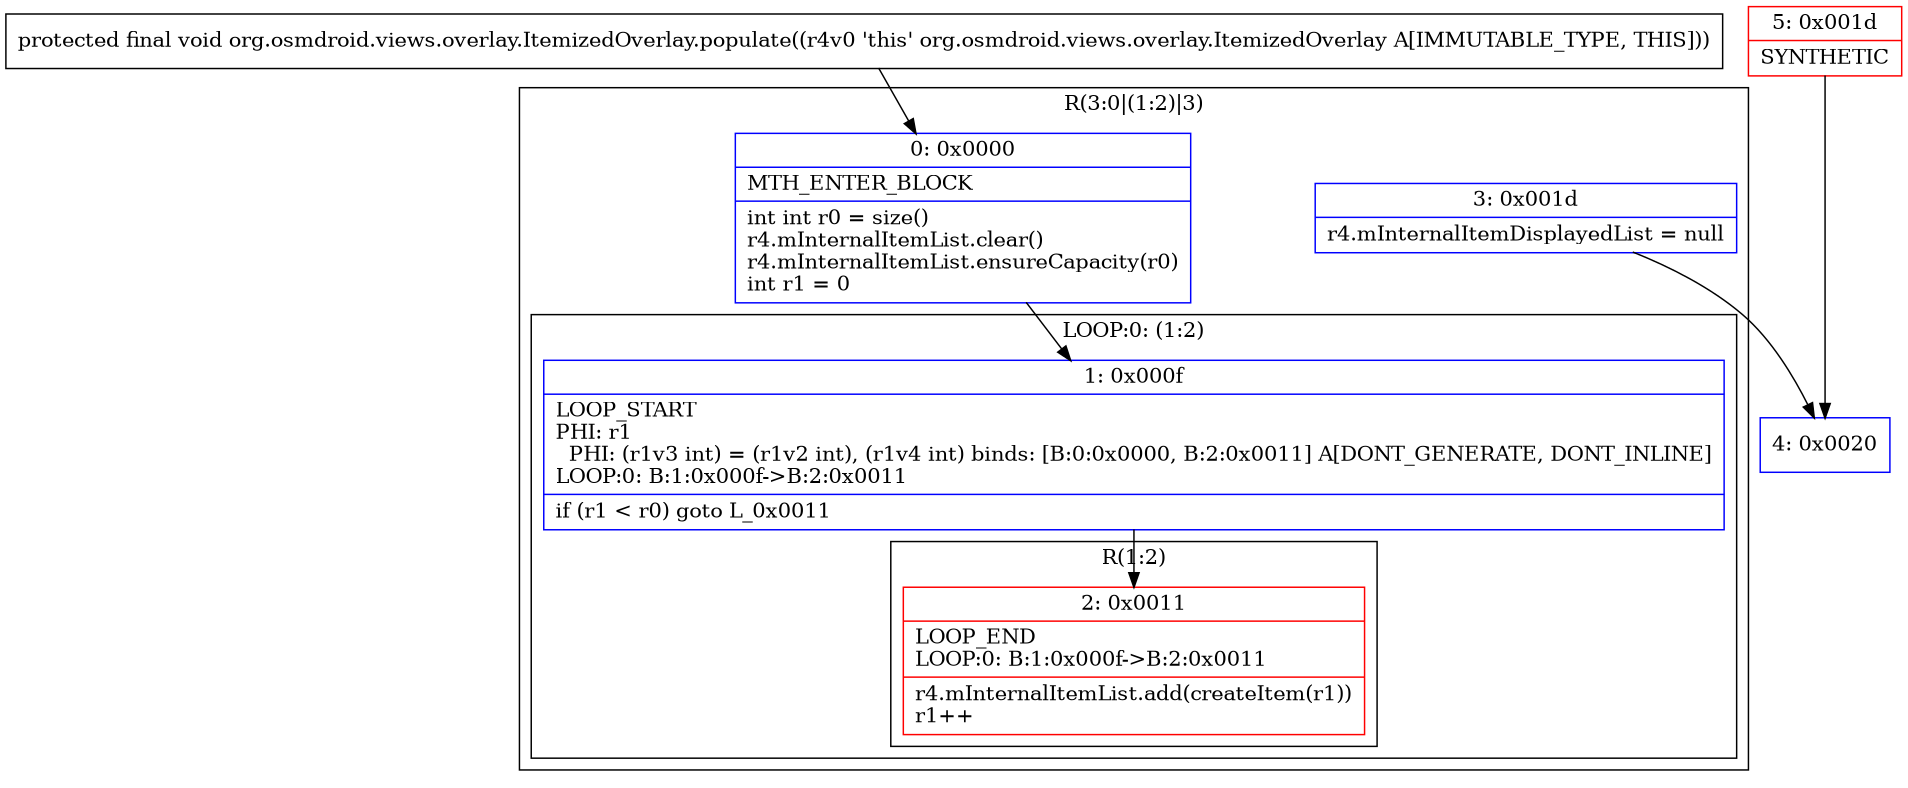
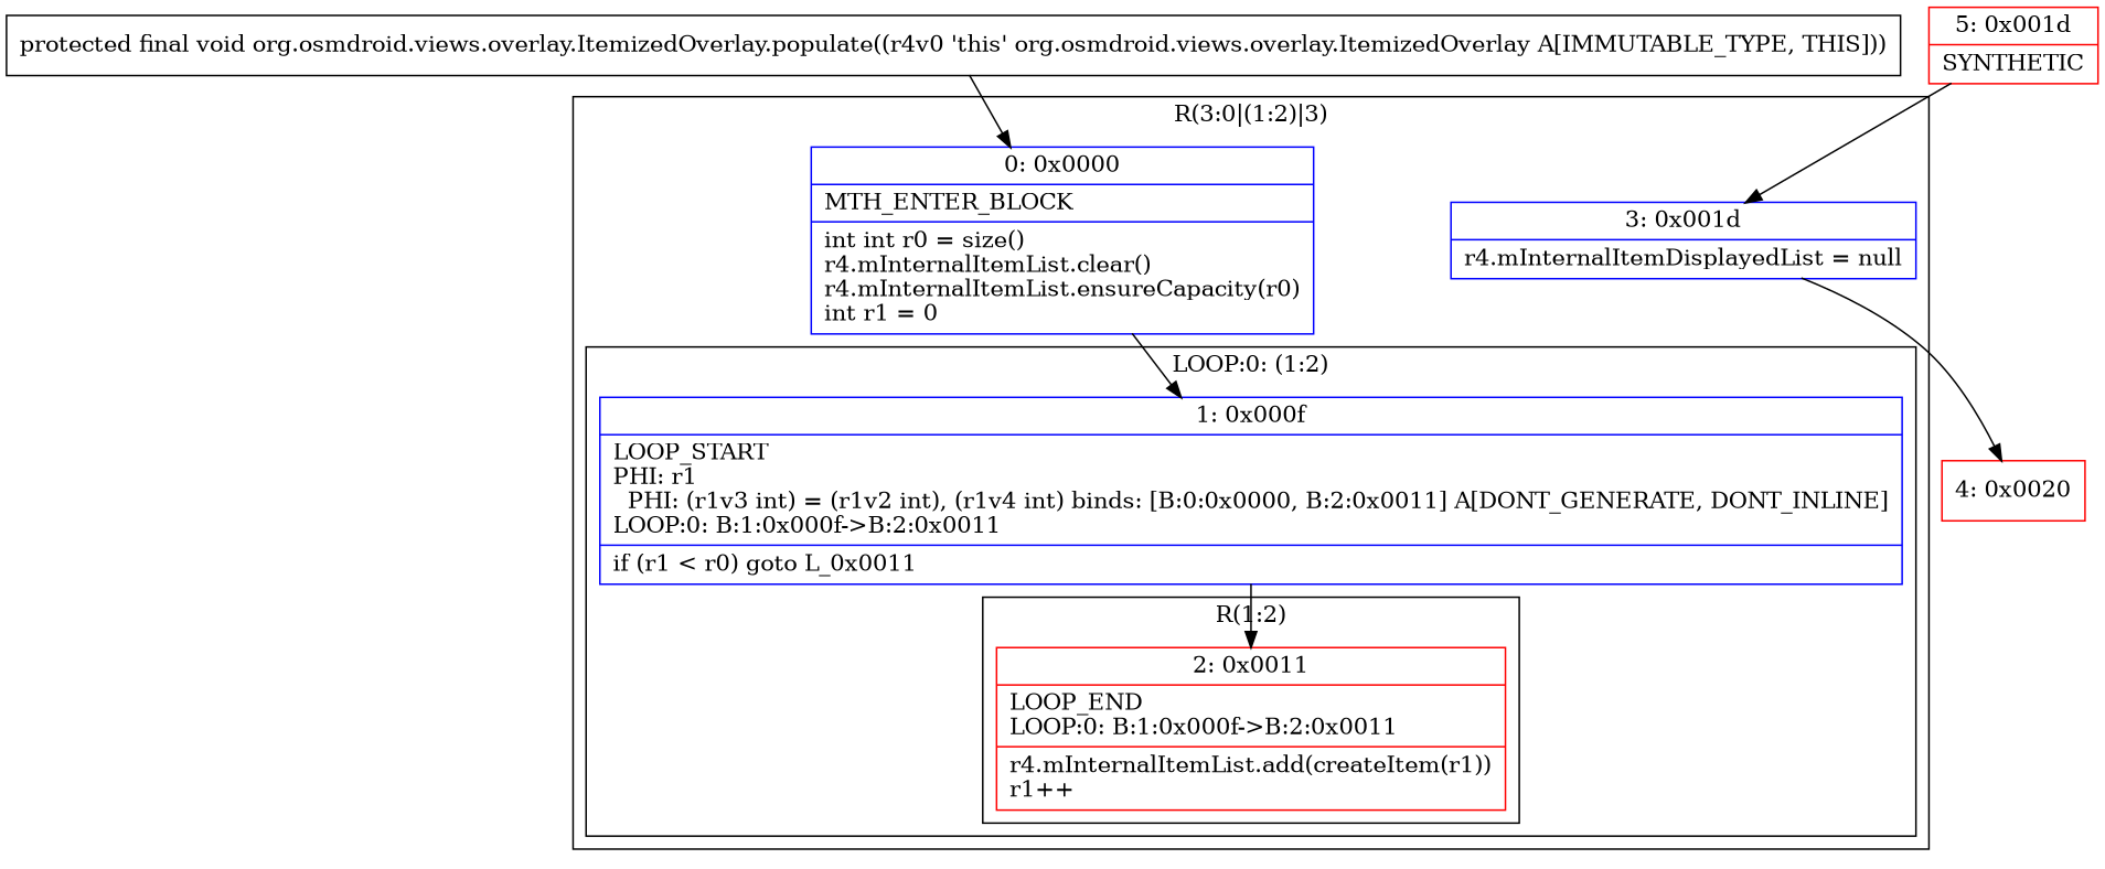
  digraph {
    node [color=red shape=record]
    n1 [label="{2\:\ 0x0011|LOOP_END\lLOOP:0: B:1:0x000f\-\>B:2:0x0011\l|r4.mInternalItemList.add(createItem(r1))\lr1++\l}"]
    n2 [color=blue label="{1\:\ 0x000f|LOOP_START\lPHI: r1 \l  PHI: (r1v3 int) = (r1v2 int), (r1v4 int) binds: [B:0:0x0000, B:2:0x0011] A[DONT_GENERATE, DONT_INLINE]\lLOOP:0: B:1:0x000f\-\>B:2:0x0011\l|if (r1 \< r0) goto L_0x0011\l}"]
    n3 [color=blue label="{0\:\ 0x0000|MTH_ENTER_BLOCK\l|int int r0 = size()\lr4.mInternalItemList.clear()\lr4.mInternalItemList.ensureCapacity(r0)\lint r1 = 0\l}"]
    n4 [color=blue label="{3\:\ 0x001d|r4.mInternalItemDisplayedList = null\l}"]
-   n5 [color=blue label="{4\:\ 0x0020}"]
+   n5 [label="{4\:\ 0x0020}"]
    n6 [label="{5\:\ 0x001d|SYNTHETIC\l}"]
    n7 [label="{protected final void org.osmdroid.views.overlay.ItemizedOverlay.populate((r4v0 'this' org.osmdroid.views.overlay.ItemizedOverlay A[IMMUTABLE_TYPE, THIS])) }" color=""]
    subgraph cluster_1 {
      label="R(3:0|(1:2)|3)"
      n3
      n4
      subgraph cluster_2 {
        label="LOOP:0: (1:2)"
        n2
        subgraph cluster_3 {
          label="R(1:2)"
          n1
        }
      }
    }
    n2 -> n1
    n3 -> n2
    n4 -> n5
-   n6 -> n5
+   n6 -> n4
    n7 -> n3
  }
